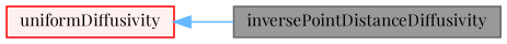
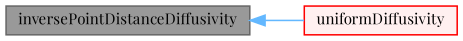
  digraph {
    rankdir=LR
    fontname="Playfair Display"
    node [fontname="Playfair Display" fontsize=10 shape=box style=filled]
    n1 [color=gray40 fillcolor=grey60 fontcolor=black height=0.2 label=inversePointDistanceDiffusivity width=0.4]
    n2 [color=red fillcolor="#FFF0F0" height=0.2 label=uniformDiffusivity width=0.4]
-   n2 -> n1 [color=steelblue1 dir=back fontname="Playfair Display" fontsize=10 labelfontname=Helvetica labelfontsize=10 style=solid]
+   n1 -> n2 [color=steelblue1 dir=back fontname="Playfair Display" fontsize=10 labelfontname=Helvetica labelfontsize=10 style=solid]
  }
